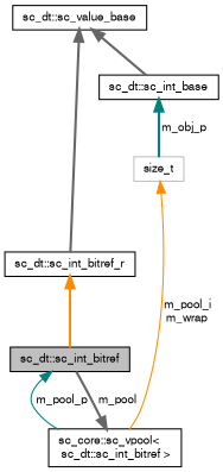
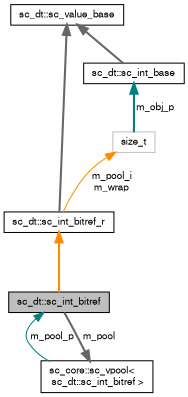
  digraph {
    node [color=black fillcolor=white fontname=FreeSans fontsize=10 shape=record style=filled]
    edge [color=gray40 dir=back fontname=FreeSans fontsize=10 labelfontname=FreeSans labelfontsize=10 style=bold]
    n1 [fillcolor=grey75 fontcolor=black height=0.2 label="sc_dt::sc_int_bitref" width=0.4]
    n2 [height=0.2 label="sc_core::sc_vpool\<\l sc_dt::sc_int_bitref \>" width=0.4]
    n3 [height=0.2 label="sc_dt::sc_int_bitref_r" width=0.4]
    n4 [height=0.2 label="sc_dt::sc_value_base" width=0.4]
    n5 [height=0.2 label="sc_dt::sc_int_base" width=0.4]
    n6 [color=grey75 height=0.2 label=size_t width=0.4]
    n1 -> n2 [color=teal label=" m_pool_p" style=solid]
    n2 -> n1 [label=" m_pool"]
    n3 -> n1 [color=darkorange]
    n4 -> n3
    n4 -> n5
    n5 -> n6 [color=teal label=" m_obj_p"]
-   n6 -> n2 [color=darkorange label=" m_pool_i\nm_wrap" style=solid]
+   n6 -> n3 [color=darkorange label=" m_pool_i\nm_wrap" style=solid]
  }
